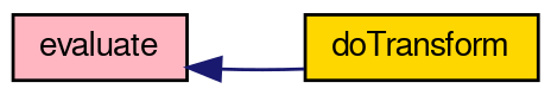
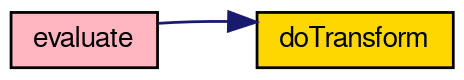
  digraph {
    rankdir=LR
    node [color=black fontname=FreeSans fontsize=10 shape=record style=filled]
    n1 [fillcolor=lightpink fontcolor=black height=0.2 label=evaluate width=0.4]
    n2 [height=0.2 label=doTransform width=0.4 fillcolor=gold]
-   n1 -> n2 [color=midnightblue dir=back fontname=FreeSans fontsize=10 labelfontname=FreeSans labelfontsize=10 style=solid]
+   n2 -> n1 [color=midnightblue dir=back fontname=FreeSans fontsize=10 labelfontname=FreeSans labelfontsize=10 style=solid]
  }
